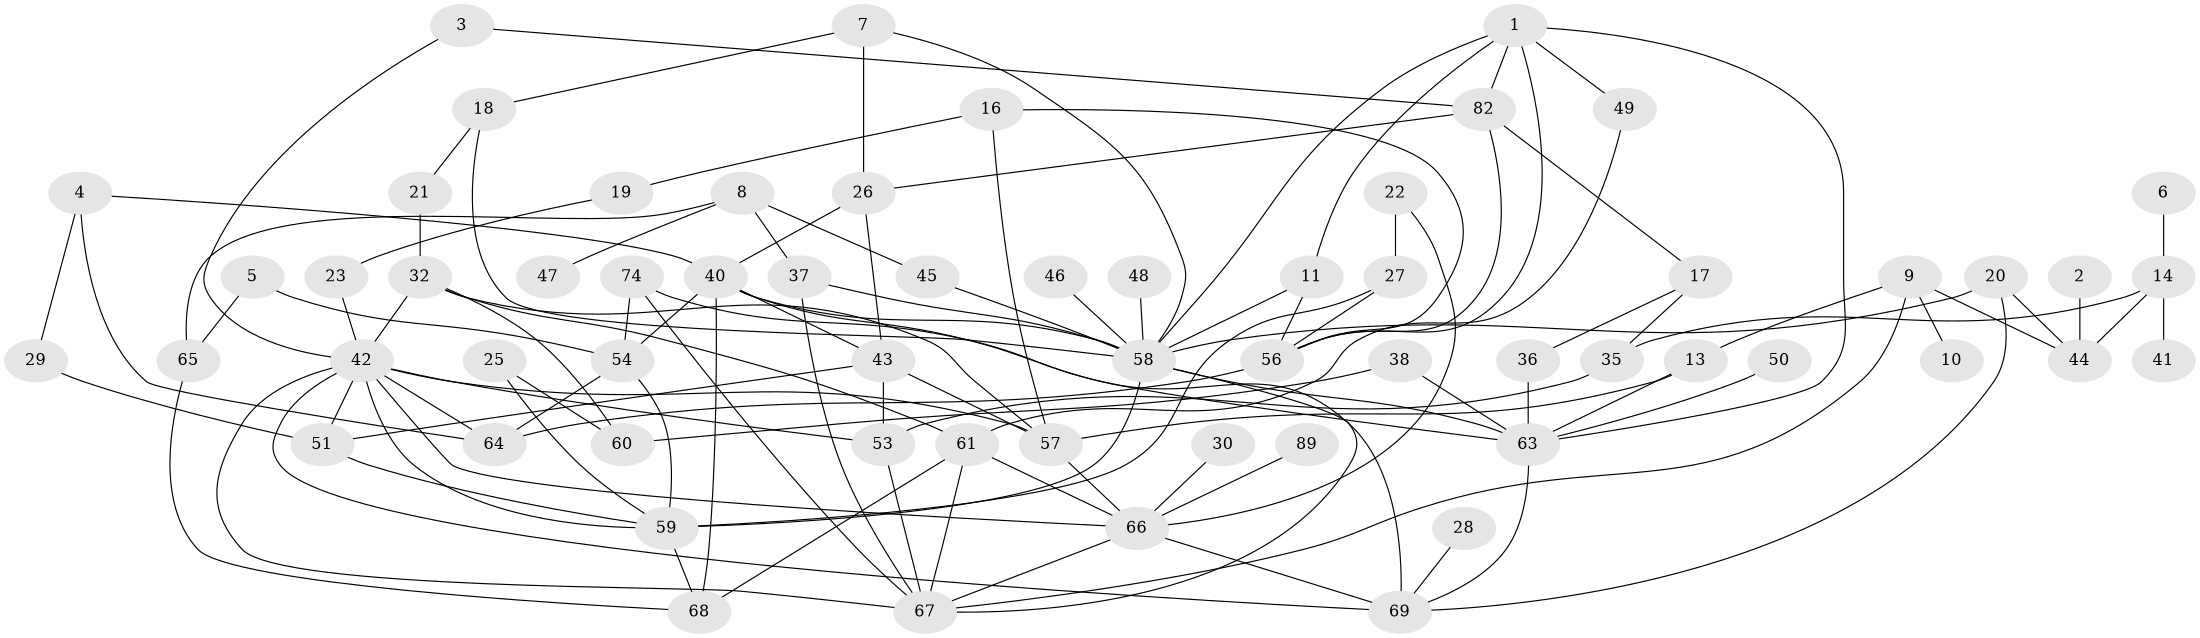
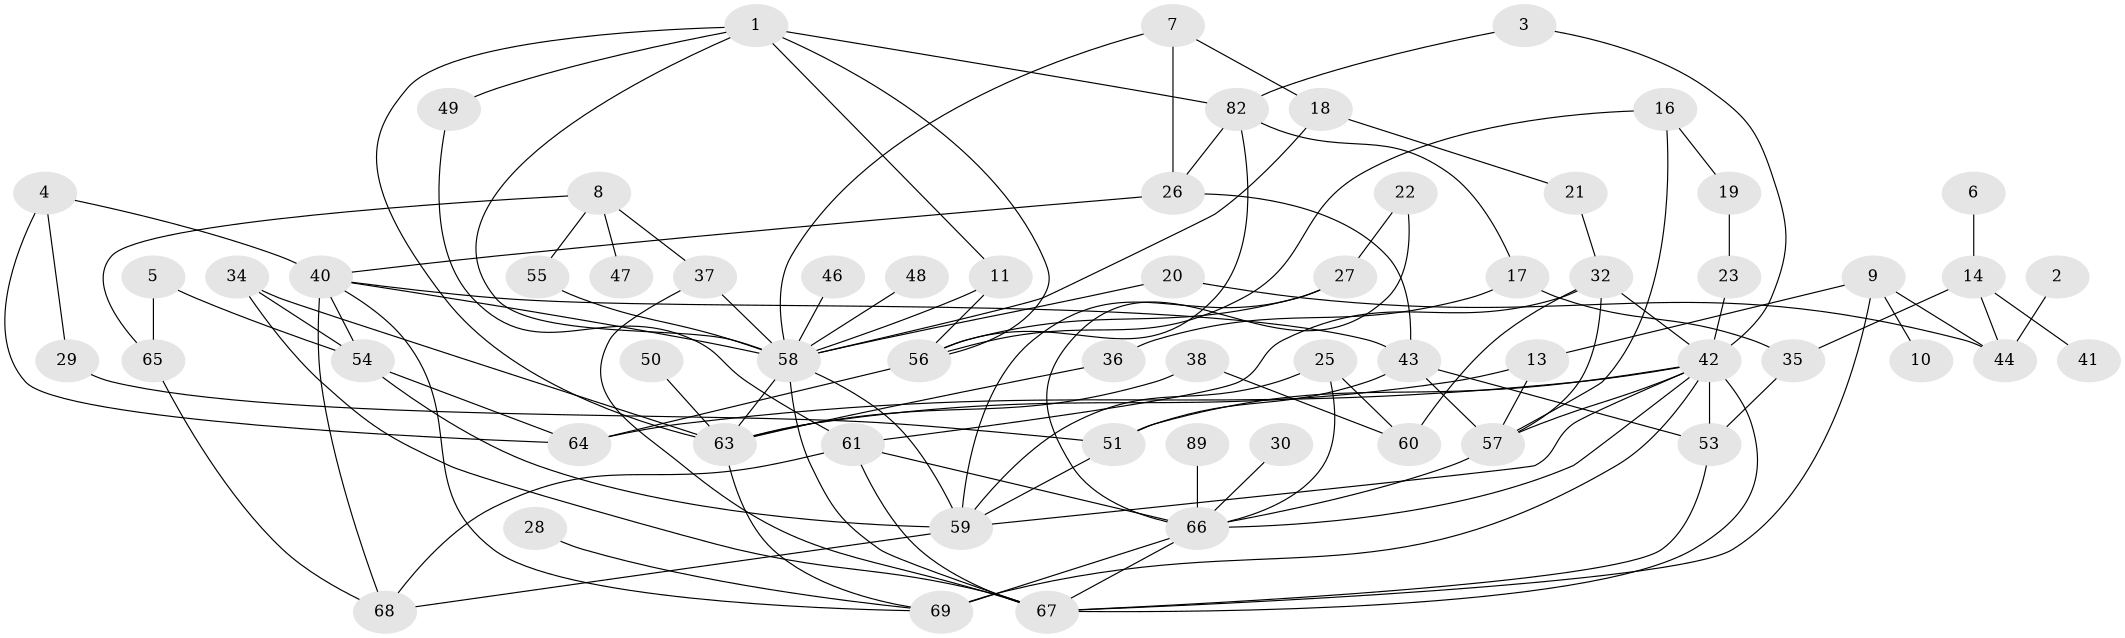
  graph {
    node [color=gray90 style=filled]
    edge [weight=1.0]
    1
    11
    n3 [label=82]
    49
    56
    58
    63
    26
    17
    61
    64
    67
    59
    69
    2
    44
    3
    42
    57
    66
    51
    53
    4
    29
    40
    54
    43
    68
    5
    65
    6
    14
    35
    41
    7
    18
    21
    8
    37
-   45
+   45 [label=55]
    47
    9
    10
    13
    36
    16
    19
    23
    32
    20
    60
    22
    27
    28
    30
-   34 [label=74]
+   34
    38
    n58 [label=89]
    46
    48
    50
    n62 [label=25]
    1 -- 11
    1 -- n3
    1 -- 49
    1 -- 56
    1 -- 58
    1 -- 63
    11 -- 56
    11 -- 58
    n3 -- 56
    n3 -- 26
    n3 -- 17
    49 -- 61
    56 -- 64 [weight=2.0]
    58 -- 63
    58 -- 67
    58 -- 59
    63 -- 69
    26 -- 40
    26 -- 43
    17 -- 35
    17 -- 36
    61 -- 67
    61 -- 66
    61 -- 68
    59 -- 68
    2 -- 44
    3 -- n3
    3 -- 42
    42 -- 64
    42 -- 67
    42 -- 59
    42 -- 69 [weight=2.0]
    42 -- 57
    42 -- 66
    42 -- 51
    42 -- 53
    57 -- 66
    66 -- 67
    66 -- 69
    51 -- 59
    53 -- 67
    4 -- 64
    4 -- 29
    4 -- 40
    29 -- 51
    40 -- 58
    40 -- 69
    40 -- 54
    40 -- 43
    40 -- 68
    54 -- 64
    54 -- 59
    43 -- 57
    43 -- 51
    43 -- 53
    5 -- 54
    5 -- 65
    65 -- 68
    6 -- 14
    14 -- 44
    14 -- 35
    14 -- 41
    35 -- 53
    7 -- 58
    7 -- 26
    7 -- 18
    18 -- 58
    18 -- 21
    21 -- 32
    8 -- 65
    8 -- 37
    8 -- 45
    8 -- 47
    37 -- 58
    37 -- 67
    45 -- 58
    9 -- 67
    9 -- 44
    9 -- 10
    9 -- 13
    13 -- 63
    13 -- 57
    36 -- 63
    16 -- 56
    16 -- 57
    16 -- 19
    19 -- 23
    23 -- 42
    32 -- 61
    32 -- 42
    32 -- 57
    32 -- 60
    20 -- 58
-   20 -- 69
    20 -- 44
    22 -- 66
    22 -- 27
    27 -- 56
    27 -- 59
    28 -- 69
    30 -- 66
    34 -- 63
    34 -- 67
    34 -- 54
    38 -- 63
    38 -- 60
    n58 -- 66
    46 -- 58
    48 -- 58
    50 -- 63
    n62 -- 59
+   n62 -- 66
    n62 -- 60
  }
